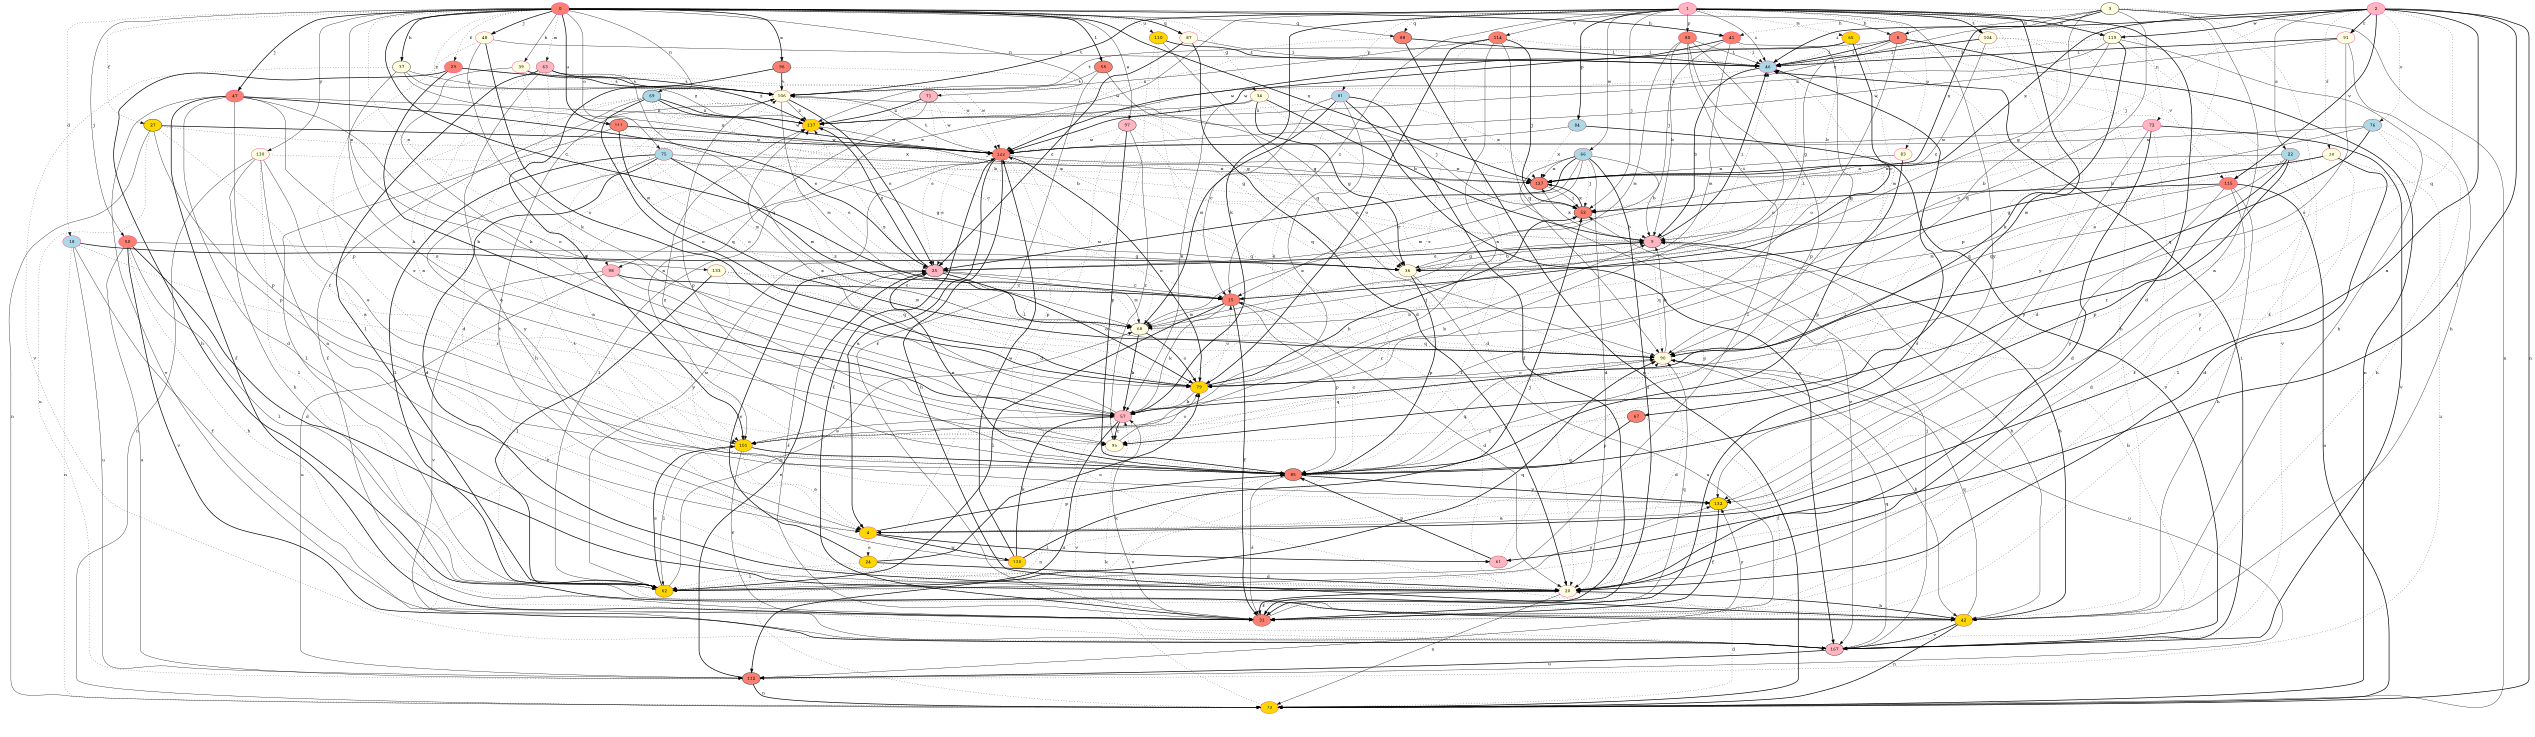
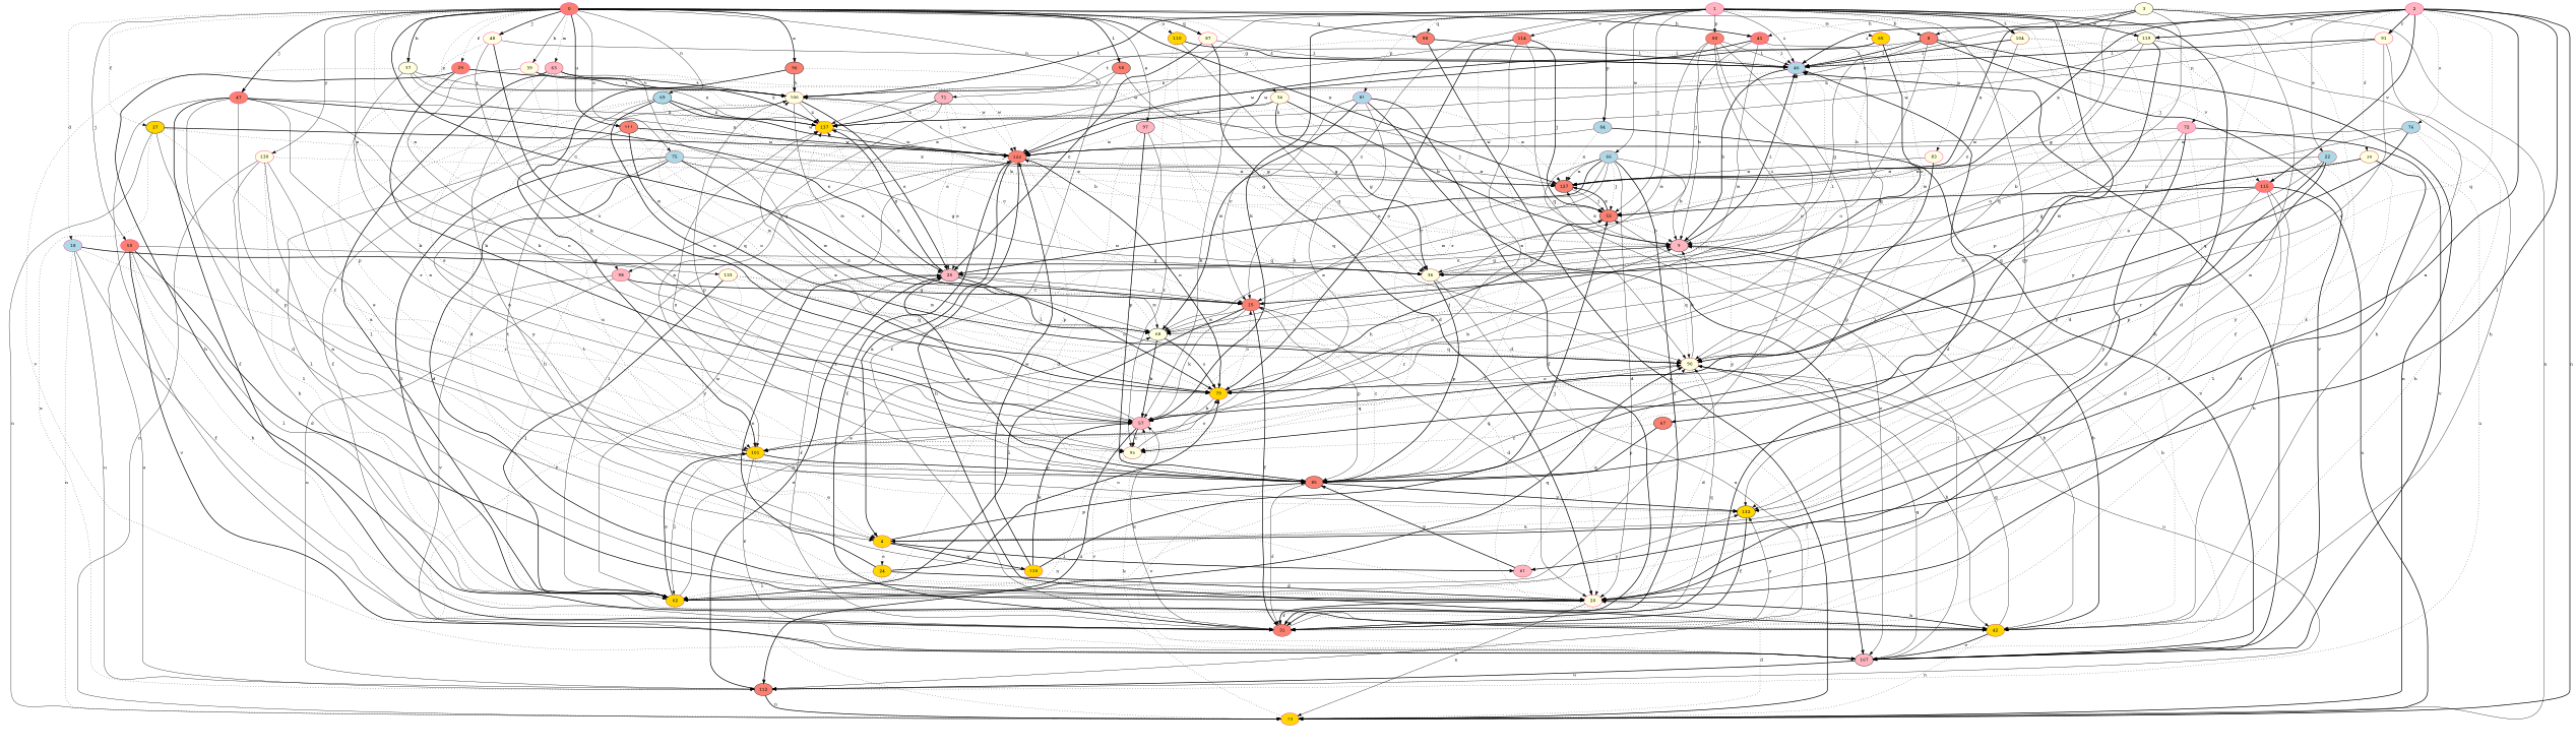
  strict digraph {
    fontname="Courier Prime"
    node [color=brown fillcolor=salmon fontname="Courier Prime" style=filled]
    edge [fontname="Courier Prime" style=solid]
    0 [color=deeppink]
    8 [color=black]
    15
    18 [color=deeppink fillcolor=lightblue]
    27 [color=black fillcolor=gold]
    29 [color=deeppink]
    34 [fillcolor=lightyellow]
    37 [color=black fillcolor=lightyellow]
    39 [color=deeppink fillcolor=lightyellow]
    41 [color=deeppink]
    47 [color=deeppink]
    48 [color=deeppink fillcolor=lightyellow]
    50 [color=deeppink]
    58 [color=black]
    63 [fillcolor=lightpink]
    69 [color=black fillcolor=lightblue]
    71 [color=black fillcolor=lightpink]
    75 [fillcolor=lightblue]
    87 [color=deeppink fillcolor=lightyellow]
    88 [color=black]
    96 [color=black]
    97 [color=black fillcolor=lightpink]
    98 [fillcolor=lightpink]
    110 [fillcolor=gold]
    111 [color=black]
    127 [color=black]
    130 [color=deeppink fillcolor=lightyellow]
    133 [fillcolor=lightyellow]
    137 [color=deeppink fillcolor=gold]
    46 [color=deeppink fillcolor=lightblue]
    106 [fillcolor=lightyellow]
    73 [color=deeppink fillcolor=gold]
    115 [color=deeppink]
    36 [fillcolor=lightyellow]
    79 [color=deeppink fillcolor=gold]
    n36 [color=black fillcolor=lightpink label=167]
    20 [color=deeppink fillcolor=lightyellow]
    57 [fillcolor=lightpink]
    85 [color=black]
    31
    62 [fillcolor=gold]
    68 [color=black fillcolor=lightyellow]
    95 [fillcolor=lightyellow]
    112 [color=black]
    9 [color=black fillcolor=lightpink]
    122
    42 [fillcolor=gold]
    52 [color=black]
    90 [fillcolor=lightyellow]
    25 [color=black fillcolor=lightpink]
    4 [color=deeppink fillcolor=gold]
    101 [fillcolor=gold]
    132 [color=black fillcolor=gold]
    1 [color=deeppink fillcolor=lightpink]
    65 [color=deeppink fillcolor=gold]
    66 [fillcolor=lightblue]
    67 [color=black]
    72 [color=deeppink fillcolor=lightpink]
    80
    81 [color=deeppink fillcolor=lightblue]
    83 [color=deeppink fillcolor=lightyellow]
    84 [fillcolor=lightblue]
    104 [fillcolor=lightyellow]
    114
    119 [color=black fillcolor=lightyellow]
    2 [color=deeppink fillcolor=lightpink]
    22 [fillcolor=lightblue]
    30 [fillcolor=lightyellow]
    61 [fillcolor=lightpink]
    76 [fillcolor=lightblue]
    91 [color=deeppink fillcolor=lightyellow]
    24 [fillcolor=gold]
    120 [color=deeppink fillcolor=gold]
    3 [color=black fillcolor=lightyellow]
    0 -> 8 [label=b]
    0 -> 15 [label=c style=bold]
    0 -> 18 [label=d style=dotted]
    0 -> 27 [label=f style=dotted]
    0 -> 29 [label=f style=dotted]
    0 -> 34 [label=g style=dotted]
    0 -> 37 [label=h style=bold]
    0 -> 39 [label=h]
    0 -> 41 [label=h style=bold]
    0 -> 47 [label=j style=bold]
    0 -> 48 [label=j style=bold]
    0 -> 50 [label=j]
    0 -> 58 [label=l style=bold]
    0 -> 63 [label=m style=dotted]
    0 -> 69 [label=n]
    0 -> 71 [label=n]
    0 -> 75 [label=o]
    0 -> 87 [label=q style=bold]
    0 -> 88 [label=q]
    0 -> 96 [label=s style=bold]
    0 -> 97 [label=s]
    0 -> 98 [label=s style=dotted]
    0 -> 110 [label=u style=dotted]
    0 -> 111 [label=u style=bold]
    0 -> 127 [label=x style=bold]
    0 -> 130 [label=y]
    0 -> 133 [label=z]
    0 -> 137 [label=z style=dotted]
    8 -> 46 [label=i style=bold]
    8 -> 106 [label=t]
    8 -> 73 [label=n style=bold]
    8 -> 115 [label=v style=dotted]
    8 -> 36 [label=g]
    8 -> 79 [label=o]
-   8 -> n36 [label=v style=dotted]
+   8 -> n36 [label=v style=bold]
    15 -> 46 [label=i style=dotted]
    15 -> 20 [label=d]
    15 -> 57 [label=k]
    15 -> 85 [label=p]
    15 -> 31 [label=f style=bold]
    15 -> 62 [label=l style=bold]
    15 -> 68 [label=m]
    18 -> 73 [label=n style=dotted]
    18 -> 36 [label=g style=bold]
    18 -> 31 [label=f]
    18 -> 95 [label=r style=dotted]
    18 -> 112 [label=u]
    27 -> 73 [label=n]
    27 -> 85 [label=p]
    27 -> 95 [label=r style=dotted]
    27 -> 112 [label=u style=dotted]
    27 -> 9 [label=b style=dotted]
    27 -> 122 [label=w style=bold]
    29 -> 137 [label=z style=bold]
    29 -> 106 [label=t style=dotted]
    29 -> 57 [label=k style=bold]
    29 -> 42 [label=h style=bold]
    34 -> 137 [label=z]
    34 -> 36 [label=g style=bold]
    34 -> 20 [label=d style=dotted]
    34 -> 57 [label=k]
    34 -> 9 [label=b style=bold]
    37 -> 127 [label=x]
    37 -> 137 [label=z]
    37 -> 106 [label=t]
    37 -> n36 [label=v style=dotted]
    37 -> 57 [label=k]
    39 -> 106 [label=t style=bold]
    39 -> 57 [label=k]
    39 -> 68 [label=m style=dotted]
    39 -> 122 [label=w style=dotted]
    41 -> 46 [label=i style=dotted]
    41 -> 68 [label=m]
    41 -> 122 [label=w style=bold]
    41 -> 52 [label=j]
    41 -> 90 [label=q]
    47 -> 137 [label=z]
    47 -> 79 [label=o]
    47 -> n36 [label=v]
    47 -> 20 [label=d]
    47 -> 85 [label=p]
    47 -> 31 [label=f style=bold]
    47 -> 95 [label=r]
    47 -> 25 [label=e style=bold]
    48 -> 46 [label=i]
    48 -> 79 [label=o style=bold]
    48 -> 57 [label=k]
    48 -> 85 [label=p style=dotted]
    50 -> 36 [label=g]
    50 -> n36 [label=v style=bold]
    50 -> 20 [label=d style=bold]
    50 -> 62 [label=l]
    50 -> 112 [label=u]
    50 -> 42 [label=h style=dotted]
    58 -> 106 [label=t]
    58 -> 36 [label=g]
    58 -> 31 [label=f]
    63 -> 106 [label=t style=bold]
    63 -> 20 [label=d style=dotted]
    63 -> 62 [label=l style=bold]
    63 -> 122 [label=w style=dotted]
    63 -> 90 [label=q]
    63 -> 4 [label=a]
    63 -> 101 [label=s style=dotted]
    69 -> 15 [label=c style=dotted]
    69 -> 137 [label=z style=bold]
    69 -> 79 [label=o style=bold]
    69 -> 31 [label=f]
    69 -> 9 [label=b style=dotted]
    69 -> 122 [label=w style=bold]
    69 -> 52 [label=j style=dotted]
    69 -> 4 [label=a style=dotted]
    69 -> 101 [label=s style=dotted]
    71 -> 137 [label=z style=bold]
    71 -> 122 [label=w style=dotted]
    71 -> 42 [label=h style=dotted]
    71 -> 25 [label=e style=dotted]
    71 -> 101 [label=s]
    75 -> 127 [label=x]
    75 -> 36 [label=g]
    75 -> 20 [label=d style=bold]
    75 -> 62 [label=l style=bold]
    75 -> 68 [label=m style=bold]
    75 -> 25 [label=e style=dotted]
    75 -> 132 [label=y]
    87 -> 46 [label=i]
    87 -> 20 [label=d style=bold]
    87 -> 25 [label=e style=bold]
    88 -> 46 [label=i style=bold]
    88 -> 73 [label=n style=bold]
    88 -> 122 [label=w style=dotted]
    96 -> 106 [label=t style=bold]
    96 -> 36 [label=g style=dotted]
    96 -> 101 [label=s style=bold]
    97 -> 20 [label=d style=dotted]
    97 -> 85 [label=p style=bold]
    97 -> 95 [label=r]
    97 -> 122 [label=w style=dotted]
    97 -> 90 [label=q style=dotted]
-   98 -> 15 [label=c style=bold]
+   98 -> 15 [label=g style=bold]
    98 -> n36 [label=v]
    98 -> 95 [label=r]
    98 -> 112 [label=u]
    110 -> 46 [label=i style=bold]
    110 -> 62 [label=l style=dotted]
    110 -> 42 [label=h style=dotted]
    110 -> 90 [label=q]
    111 -> 127 [label=x style=dotted]
    111 -> 62 [label=l]
    111 -> 68 [label=m style=dotted]
    111 -> 122 [label=w style=bold]
    111 -> 90 [label=q style=bold]
    127 -> 52 [label=j]
    130 -> 127 [label=x style=dotted]
    130 -> 73 [label=n]
    130 -> 62 [label=l style=dotted]
    130 -> 42 [label=h]
    130 -> 4 [label=a]
    130 -> 101 [label=s]
    133 -> 15 [label=c style=dotted]
    133 -> 62 [label=l style=bold]
    133 -> 68 [label=m style=dotted]
    133 -> 90 [label=q style=dotted]
    133 -> 132 [label=y style=dotted]
    137 -> 122 [label=w]
    46 -> 106 [label=t style=dotted]
    46 -> 31 [label=f style=bold]
    46 -> 9 [label=b style=bold]
    106 -> 137 [label=z]
    106 -> 36 [label=g style=dotted]
    106 -> 79 [label=o style=dotted]
    106 -> 85 [label=p]
    106 -> 68 [label=m]
    106 -> 52 [label=j]
    106 -> 25 [label=e style=bold]
    106 -> 4 [label=a style=dotted]
    73 -> 20 [label=d style=dotted]
    73 -> 57 [label=k style=dotted]
    115 -> 73 [label=n style=bold]
    115 -> 20 [label=d]
    115 -> 68 [label=m]
    115 -> 42 [label=h]
    115 -> 52 [label=j style=bold]
    115 -> 132 [label=y]
    36 -> 46 [label=i style=dotted]
    36 -> 85 [label=p style=bold]
    36 -> 95 [label=r style=dotted]
    36 -> 112 [label=u]
    36 -> 9 [label=b]
    79 -> 15 [label=c style=dotted]
    79 -> 137 [label=z style=dotted]
    79 -> 57 [label=k]
    79 -> 9 [label=b style=dotted]
    79 -> 52 [label=j style=bold]
    n36 -> 46 [label=i style=bold]
    n36 -> 112 [label=u style=bold]
    n36 -> 9 [label=b style=dotted]
    n36 -> 52 [label=j]
    n36 -> 90 [label=q]
    n36 -> 25 [label=e style=dotted]
    20 -> 106 [label=t style=dotted]
    20 -> 73 [label=n]
    20 -> 31 [label=f style=bold]
    20 -> 42 [label=h style=bold]
    57 -> 137 [label=z]
    57 -> 73 [label=n style=dotted]
    57 -> 95 [label=r style=bold]
    57 -> 112 [label=u style=bold]
    57 -> 9 [label=b]
    57 -> 101 [label=s]
    85 -> 15 [label=c style=dotted]
    85 -> 137 [label=z]
    85 -> n36 [label=v style=dotted]
    85 -> 31 [label=f]
    85 -> 90 [label=q]
    85 -> 25 [label=e style=bold]
    85 -> 132 [label=y style=bold]
    31 -> 57 [label=k]
    31 -> 90 [label=q]
    31 -> 132 [label=y]
    62 -> 68 [label=m]
    62 -> 122 [label=w]
    62 -> 90 [label=q style=bold]
    62 -> 101 [label=s style=bold]
    62 -> 132 [label=y]
    68 -> 137 [label=z style=dotted]
    68 -> 79 [label=o style=bold]
    68 -> 57 [label=k style=bold]
    68 -> 122 [label=w style=dotted]
    68 -> 90 [label=q style=dotted]
    95 -> 79 [label=o]
    95 -> n36 [label=v style=dotted]
    112 -> 73 [label=n style=bold]
    112 -> 25 [label=e style=bold]
    9 -> 127 [label=x]
    9 -> 46 [label=i style=bold]
    9 -> 36 [label=g]
    9 -> 85 [label=p style=dotted]
    9 -> 42 [label=h]
    9 -> 90 [label=q style=dotted]
-   9 -> 25 [label=e style=bold]
+   9 -> 25 [label=e]
    122 -> 127 [label=x]
    122 -> 106 [label=t]
    122 -> 79 [label=o style=bold]
    122 -> 85 [label=p style=dotted]
    122 -> 31 [label=f style=bold]
    122 -> 62 [label=l]
    122 -> 42 [label=h style=bold]
    122 -> 90 [label=q style=dotted]
    122 -> 25 [label=e style=dotted]
    122 -> 4 [label=a style=bold]
-   42 -> 73 [label=n style=bold]
+   42 -> 73 [label=n style=dotted]
    42 -> n36 [label=v style=bold]
    42 -> 9 [label=b style=bold]
    42 -> 90 [label=q]
    52 -> 127 [label=x style=bold]
    52 -> 9 [label=b style=dotted]
    90 -> 79 [label=o]
    90 -> 20 [label=d style=dotted]
    90 -> 112 [label=u]
    90 -> 9 [label=b]
    90 -> 42 [label=h]
    25 -> 15 [label=c]
    25 -> 137 [label=z style=bold]
    25 -> 79 [label=o style=bold]
    25 -> 31 [label=f]
    25 -> 68 [label=m]
    4 -> 85 [label=p style=bold]
    4 -> 61 [label=l style=bold]
    4 -> 24 [label=e style=dotted]
    4 -> 120 [label=w style=bold]
    101 -> 85 [label=p style=bold]
    101 -> 31 [label=f]
    101 -> 62 [label=l]
    101 -> 90 [label=q style=dotted]
    101 -> 4 [label=a style=dotted]
    132 -> 31 [label=f style=bold]
    132 -> 4 [label=a style=dotted]
    1 -> 15 [label=c]
    1 -> 88 [label=q style=dotted]
    1 -> 98 [label=s]
    1 -> 46 [label=i]
    1 -> 106 [label=t style=bold]
    1 -> 20 [label=d style=bold]
    1 -> 57 [label=k style=bold]
    1 -> 85 [label=p style=dotted]
    1 -> 52 [label=j]
    1 -> 132 [label=y]
    1 -> 65 [label=m style=dotted]
    1 -> 66 [label=m]
    1 -> 67 [label=m style=bold]
    1 -> 72 [label=n style=dotted]
    1 -> 80 [label=p]
    1 -> 81 [label=p style=dotted]
    1 -> 83 [label=p style=dotted]
    1 -> 84 [label=p style=bold]
    1 -> 104 [label=t style=bold]
    1 -> 114 [label=v]
    1 -> 119 [label=w style=bold]
    65 -> 15 [label=c style=bold]
    65 -> 46 [label=i style=dotted]
    65 -> 20 [label=d style=dotted]
    65 -> 68 [label=m style=dotted]
    65 -> 9 [label=b style=dotted]
    65 -> 122 [label=w style=bold]
    66 -> 15 [label=c]
    66 -> 127 [label=x]
    66 -> n36 [label=v]
    66 -> 20 [label=d]
    66 -> 31 [label=f style=bold]
    66 -> 62 [label=l style=dotted]
    66 -> 68 [label=m]
    66 -> 9 [label=b]
    66 -> 52 [label=j style=dotted]
    66 -> 25 [label=e style=bold]
    67 -> 85 [label=p style=bold]
    67 -> 31 [label=f style=dotted]
    67 -> 95 [label=r style=dotted]
    72 -> n36 [label=v style=bold]
    72 -> 20 [label=d style=bold]
    72 -> 31 [label=f style=dotted]
    72 -> 9 [label=b style=dotted]
    72 -> 122 [label=w]
    72 -> 132 [label=y]
    80 -> 46 [label=i]
    80 -> 79 [label=o]
    80 -> 85 [label=p]
    80 -> 62 [label=l]
    80 -> 68 [label=m]
    80 -> 9 [label=b]
    81 -> 15 [label=c]
    81 -> 127 [label=x style=dotted]
    81 -> 137 [label=z style=dotted]
    81 -> n36 [label=v style=bold]
    81 -> 57 [label=k style=dotted]
    81 -> 31 [label=f style=bold]
    81 -> 68 [label=m style=bold]
    81 -> 101 [label=s]
    83 -> 127 [label=x]
    83 -> 85 [label=p style=bold]
    84 -> 127 [label=x style=dotted]
    84 -> n36 [label=v style=bold]
    84 -> 122 [label=w]
    104 -> 46 [label=i style=bold]
    104 -> 42 [label=h style=dotted]
    104 -> 25 [label=e]
    104 -> 132 [label=y style=dotted]
    114 -> 137 [label=z]
    114 -> 46 [label=i style=dotted]
    114 -> 79 [label=o style=bold]
    114 -> 95 [label=r style=dotted]
    114 -> 52 [label=j style=bold]
    114 -> 90 [label=q]
    114 -> 101 [label=s]
    119 -> 137 [label=z]
    119 -> 46 [label=i style=dotted]
    119 -> 57 [label=k style=bold]
    119 -> 31 [label=f style=dotted]
    119 -> 42 [label=h]
    119 -> 90 [label=q]
    2 -> 127 [label=x style=bold]
    2 -> 46 [label=i style=bold]
    2 -> 73 [label=n style=bold]
    2 -> 115 [label=v style=bold]
    2 -> 52 [label=j style=dotted]
    2 -> 90 [label=q style=dotted]
    2 -> 4 [label=a style=bold]
    2 -> 119 [label=w style=bold]
    2 -> 22 [label=e]
    2 -> 30 [label=f style=dotted]
    2 -> 61 [label=l style=bold]
    2 -> 76 [label=o style=dotted]
    2 -> 91 [label=r style=bold]
    22 -> 127 [label=x]
    22 -> 85 [label=p style=bold]
    22 -> 95 [label=r style=bold]
    22 -> 90 [label=q]
    30 -> 127 [label=x style=dotted]
    30 -> 36 [label=g style=bold]
    30 -> 20 [label=d style=bold]
    30 -> 62 [label=l style=dotted]
    30 -> 112 [label=u style=dotted]
    30 -> 90 [label=q style=dotted]
    61 -> 85 [label=p style=bold]
    61 -> 90 [label=q style=dotted]
    76 -> 9 [label=b]
    76 -> 122 [label=w]
    76 -> 42 [label=h style=dotted]
    76 -> 90 [label=q style=bold]
    76 -> 132 [label=y style=dotted]
    91 -> 46 [label=i style=bold]
    91 -> 79 [label=o]
    91 -> 122 [label=w]
    91 -> 42 [label=h]
    24 -> 79 [label=o style=bold]
    24 -> 20 [label=d style=bold]
    24 -> 62 [label=l style=dotted]
    24 -> 25 [label=e style=bold]
    120 -> 46 [label=i style=dotted]
    120 -> 106 [label=t]
    120 -> 57 [label=k style=bold]
    120 -> 122 [label=w style=bold]
    120 -> 52 [label=j style=bold]
    3 -> 8 [label=b]
    3 -> 41 [label=h style=dotted]
    3 -> 127 [label=x style=bold]
    3 -> 137 [label=z]
    3 -> 73 [label=n]
    3 -> 36 [label=g]
    3 -> 79 [label=o]
    3 -> 31 [label=f style=dotted]
    3 -> 4 [label=a]
    3 -> 101 [label=s style=dotted]
  }
